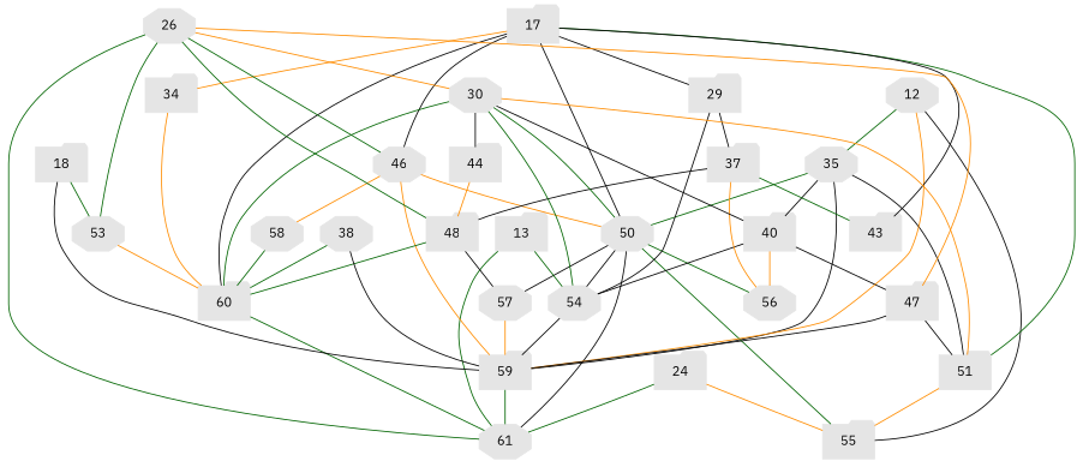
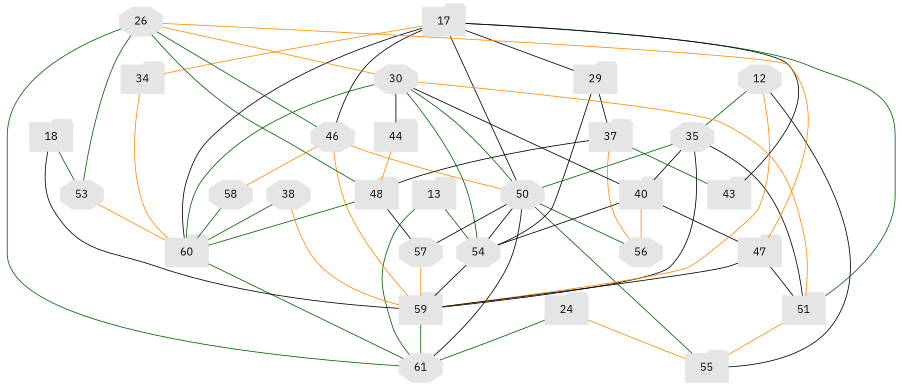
  graph {
    fontname="IBM Plex Sans"
    node [color=gray90 fontname="IBM Plex Sans" shape=folder style=filled]
    edge [color=black fontname="IBM Plex Sans"]
    35 [shape=octagon super="+2+16"]
    59 [super="+9+52+21"]
    50 [shape=octagon super="+45+41+15"]
    51 [super="+20"]
    40 [super="+31"]
    12 [shape=octagon]
    55 [super="+28"]
    61 [shape=octagon super="+8+1+25+33"]
    54 [shape=octagon super="+39"]
    13
    17 [super="+5"]
    29
    34
    43
    60 [super="+6+42+32"]
    46 [shape=octagon]
    37 [super="+3"]
    56 [shape=octagon]
    57 [shape=octagon]
    53 [shape=octagon super="+24"]
    18
    26 [shape=octagon super="+19"]
    30 [shape=octagon super="+14+23"]
    47 [super="+10"]
    48
    44 [super="+7"]
    58 [shape=octagon]
    n28 [label=24]
    38 [shape=octagon]
    35 -- 59
    35 -- 50 [color=darkgreen]
    35 -- 51
    35 -- 40
    59 -- 61 [color=darkgreen weight=4]
    50 -- 55 [color=darkgreen]
    50 -- 61 [weight=3]
    50 -- 54 [weight=2]
    50 -- 56 [color=darkgreen]
    50 -- 57
    51 -- 55 [color=darkorange]
    40 -- 54
    40 -- 56 [color=darkorange weight=2]
    40 -- 47
    12 -- 35 [color=darkgreen weight=2]
    12 -- 59 [color=darkorange]
    12 -- 55 [weight=2]
    54 -- 59
    13 -- 61 [color=darkgreen]
    13 -- 54 [color=darkgreen]
    17 -- 50
    17 -- 51 [color=darkgreen]
    17 -- 29
    17 -- 34 [color=darkorange weight=2]
    17 -- 43
    17 -- 60
    17 -- 46
    29 -- 54
    29 -- 37 [weight=2]
    34 -- 60 [color=darkorange]
    60 -- 61 [color=darkgreen weight=3]
    46 -- 59 [color=darkorange]
    46 -- 50 [color=darkorange]
    46 -- 58 [color=darkorange]
    37 -- 43 [color=darkgreen]
    37 -- 56 [color=darkorange weight=2]
    37 -- 48
    57 -- 59 [color=darkorange]
    53 -- 60 [color=darkorange weight=3]
    18 -- 59
    18 -- 53 [color=darkgreen]
    26 -- 61 [color=darkgreen weight=2]
    26 -- 46 [color=darkgreen]
    26 -- 53 [color=darkgreen weight=2]
    26 -- 30 [color=darkorange]
    26 -- 47 [color=darkorange]
    26 -- 48 [color=darkgreen]
    30 -- 50 [color=darkgreen]
    30 -- 51 [color=darkorange]
    30 -- 40
    30 -- 54 [color=darkgreen]
    30 -- 60 [color=darkgreen weight=2]
    30 -- 44 [weight=2]
    47 -- 59 [weight=2]
    47 -- 51
    48 -- 60 [color=darkgreen]
    48 -- 57
    44 -- 48 [color=darkorange]
    58 -- 60 [color=darkgreen]
    n28 -- 55 [color=darkorange weight=2]
    n28 -- 61 [color=darkgreen]
-   38 -- 59
+   38 -- 59 [color=darkorange]
    38 -- 60 [color=darkgreen]
  }
